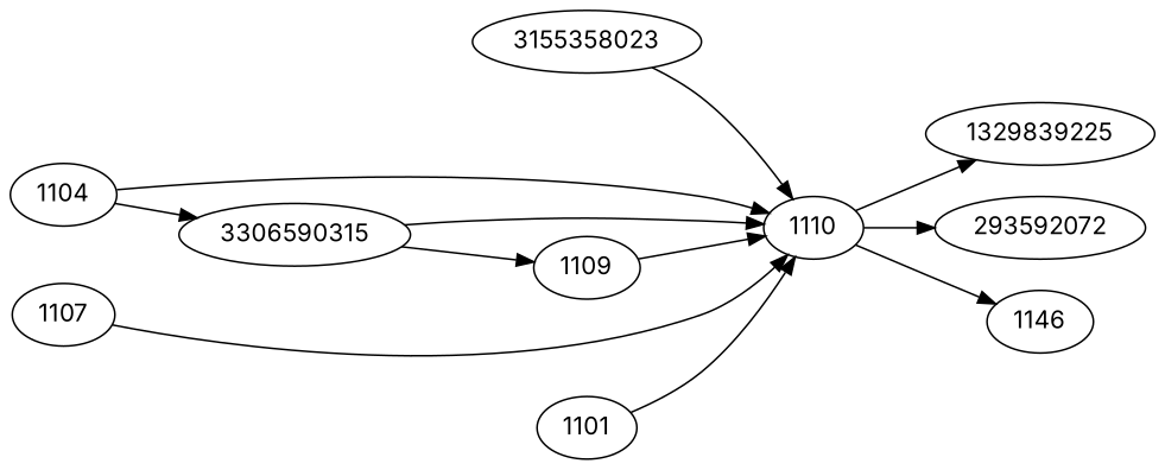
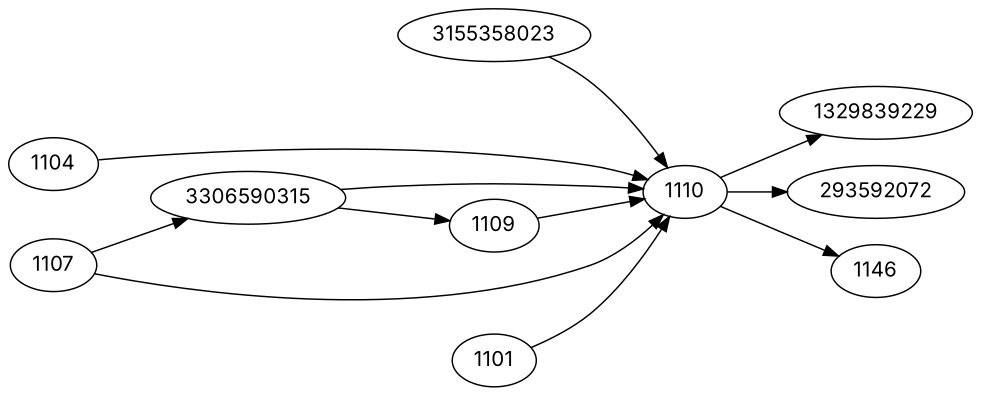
  strict digraph {
    fontname=Inter
    rankdir=LR
    node [fontname=Inter]
    edge [fontname=Inter]
    3155358023
    1110
-   1329839225
+   1329839225 [label=1329839229]
    n4 [label=293592072]
    1146
    3306590315
    1109
    1101
    1104
    1107
    3155358023 -> 1110
    1110 -> 1329839225
    1110 -> n4
    1110 -> 1146
    3306590315 -> 1110
    3306590315 -> 1109
    1109 -> 1110
    1101 -> 1110
    1104 -> 1110
    1107 -> 1110
-   1104 -> 3306590315
+   1107 -> 3306590315
  }
